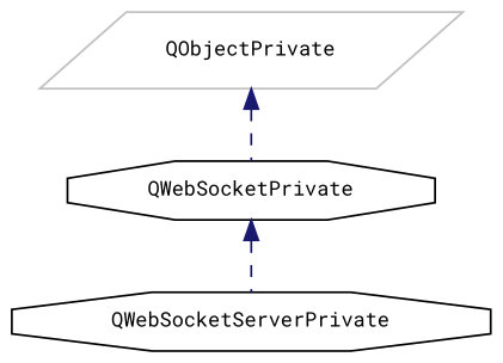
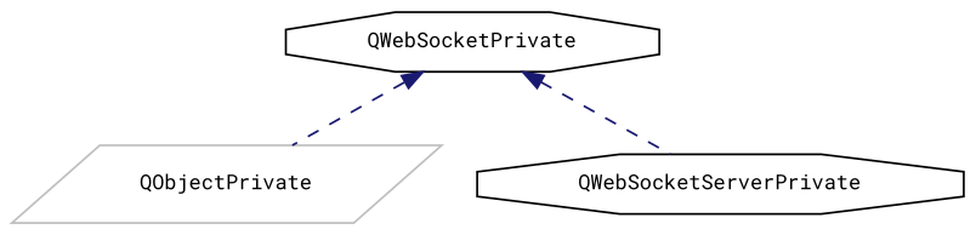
  digraph {
    fontname="Roboto Mono"
    rankdir=TB
    node [color=black fillcolor=white fontname="Roboto Mono" fontsize=10 shape=octagon style=filled]
    edge [color=midnightblue dir=back fontname="Roboto Mono" fontsize=10 labelfontname=Helvetica labelfontsize=10 style=dashed]
    n1 [color=grey75 height=0.2 label=QObjectPrivate shape=parallelogram width=0.4]
    n2 [height=0.2 label=QWebSocketPrivate width=0.4]
    n3 [height=0.2 label=QWebSocketServerPrivate width=0.4]
-   n1 -> n2
+   n2 -> n1
    n2 -> n3
  }
